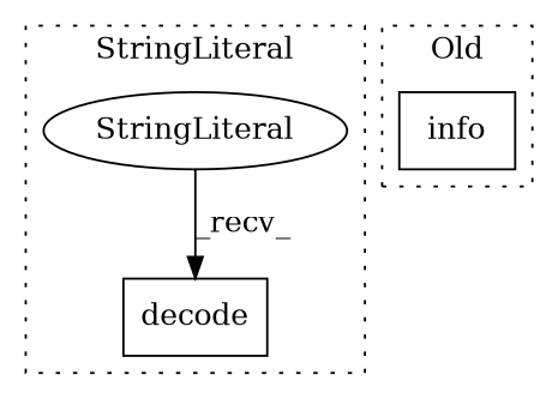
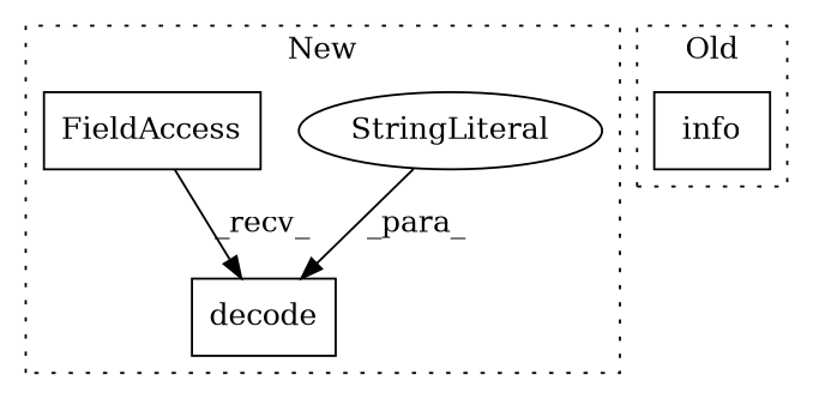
  digraph {
    node [a=32 shape=box]
    n1 [l="7,1" label=decode s="11504,11518"]
    n2 [a=45 l=7 label=StringLiteral s=11511 shape=ellipse]
+   n3 [a=22 l=3 label=FieldAccess s=11495]
    n4 [l=6 label=info s=11259]
    subgraph cluster_1 {
-     label=StringLiteral
+     label=New
      style=dotted
      n1
      n2
+     n3
    }
    subgraph cluster_2 {
      label=Old
      style=dotted
      n4
    }
-   n2 -> n1 [label=_recv_]
+   n2 -> n1 [label=_para_]
+   n3 -> n1 [label=_recv_]
  }
